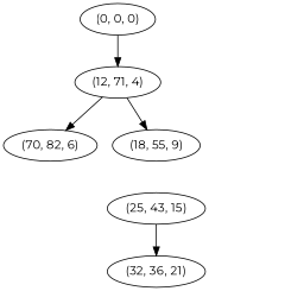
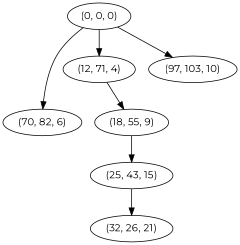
  digraph {
    fontname=Montserrat
    node [fontname=Montserrat]
    edge [fontname=Montserrat]
    n1 [label="(12, 71, 4)"]
    "(0, 0, 0)"
    n3 [label="(70, 82, 6)"]
+   "(97, 103, 10)"
    "(18, 55, 9)"
    n6 [label="(25, 43, 15)"]
-   "(32, 36, 21)"
+   "(32, 36, 21)" [label="(32, 26, 21)"]
    n1 -> "(18, 55, 9)"
    "(0, 0, 0)" -> n1
-   n1 -> n3
+   "(0, 0, 0)" -> n3
+   "(0, 0, 0)" -> "(97, 103, 10)"
+   "(18, 55, 9)" -> n6
    n6 -> "(32, 36, 21)"
  }
